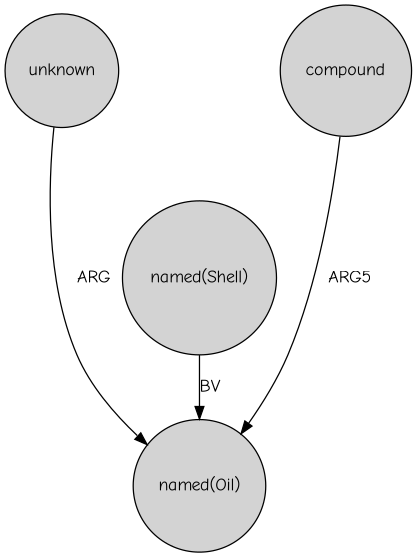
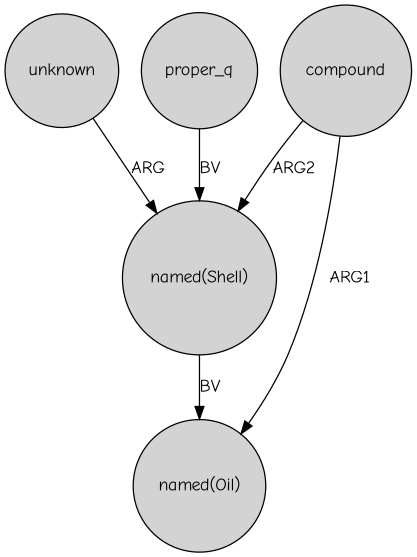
  digraph {
    fontname="Comic Neue"
    node [fontname="Comic Neue" shape=circle style=filled]
    edge [fontname="Comic Neue"]
    unknown
    "named(Oil)"
+   proper_q
    "named(Shell)"
    compound
-   unknown -> "named(Oil)" [label=ARG]
+   unknown -> "named(Shell)" [label=ARG]
+   proper_q -> "named(Shell)" [label=BV]
    "named(Shell)" -> "named(Oil)" [label=BV]
-   compound -> "named(Oil)" [label=ARG5]
+   compound -> "named(Oil)" [label=ARG1]
+   compound -> "named(Shell)" [label=ARG2]
  }
